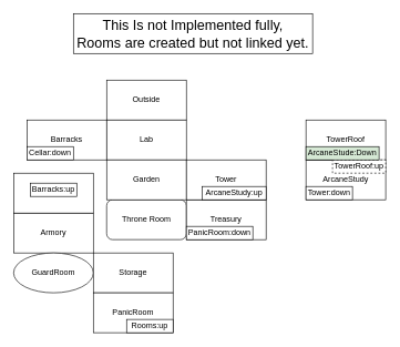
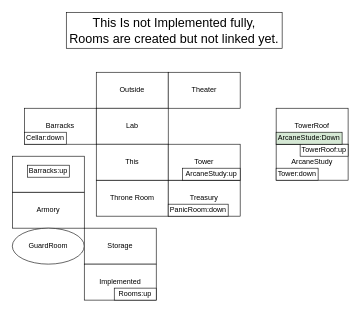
  <mxCell id="0" />
  <mxCell id="1" parent="0" />
- <mxCell id="2" value="Throne Room" style="whiteSpace=wrap;html=1;rounded=1;" parent="1" vertex="1"><mxGeometry x="160" y="300" width="120" height="60" as="geometry" /></mxCell>
+ <mxCell id="2" value="Throne Room" style="rounded=0;whiteSpace=wrap;html=1;" parent="1" vertex="1"><mxGeometry x="160" y="300" width="120" height="60" as="geometry" /></mxCell>
  <mxCell id="3" value="Outside" style="rounded=0;whiteSpace=wrap;html=1;" parent="1" vertex="1"><mxGeometry x="160" y="120" width="120" height="60" as="geometry" /></mxCell>
+ <mxCell id="4" value="Theater" style="rounded=0;whiteSpace=wrap;html=1;" parent="1" vertex="1"><mxGeometry x="280" y="120" width="120" height="60" as="geometry" /></mxCell>
  <mxCell id="5" value="Barracks" style="rounded=0;whiteSpace=wrap;html=1;" parent="1" vertex="1"><mxGeometry x="40" y="180" width="120" height="60" as="geometry" /></mxCell>
  <mxCell id="6" value="Lab" style="rounded=0;whiteSpace=wrap;html=1;" parent="1" vertex="1"><mxGeometry x="160" y="180" width="120" height="60" as="geometry" /></mxCell>
  <mxCell id="7" value="Treasury" style="rounded=0;whiteSpace=wrap;html=1;" parent="1" vertex="1"><mxGeometry x="280" y="300" width="120" height="60" as="geometry" /></mxCell>
- <mxCell id="8" value="Garden" style="rounded=0;whiteSpace=wrap;html=1;" parent="1" vertex="1"><mxGeometry x="160" y="240" width="120" height="60" as="geometry" /></mxCell>
+ <mxCell id="8" value="This" style="rounded=0;whiteSpace=wrap;html=1;" parent="1" vertex="1"><mxGeometry x="160" y="240" width="120" height="60" as="geometry" /></mxCell>
  <mxCell id="9" value="Armory" style="rounded=0;whiteSpace=wrap;html=1;" parent="1" vertex="1"><mxGeometry x="20" y="320" width="120" height="60" as="geometry" /></mxCell>
  <mxCell id="10" value="GuardRoom" style="ellipse;whiteSpace=wrap;html=1;" parent="1" vertex="1"><mxGeometry x="20" y="380" width="120" height="60" as="geometry" /></mxCell>
  <mxCell id="11" value="Storage" style="rounded=0;whiteSpace=wrap;html=1;" parent="1" vertex="1"><mxGeometry x="140" y="380" width="120" height="60" as="geometry" /></mxCell>
  <mxCell id="12" value="Cellar" style="rounded=0;whiteSpace=wrap;html=1;" parent="1" vertex="1"><mxGeometry x="20" y="260" width="120" height="60" as="geometry" /></mxCell>
- <mxCell id="13" value="PanicRoom" style="rounded=0;whiteSpace=wrap;html=1;" parent="1" vertex="1"><mxGeometry x="140" y="440" width="120" height="60" as="geometry" /></mxCell>
+ <mxCell id="13" value="Implemented" style="rounded=0;whiteSpace=wrap;html=1;" parent="1" vertex="1"><mxGeometry x="140" y="440" width="120" height="60" as="geometry" /></mxCell>
  <mxCell id="14" style="edgeStyle=none;rounded=0;orthogonalLoop=1;jettySize=auto;html=1;exitX=0.75;exitY=0;exitDx=0;exitDy=0;" parent="1" source="12" target="12" edge="1"><mxGeometry relative="1" as="geometry" /></mxCell>
  <mxCell id="15" value="Cellar:down" style="rounded=0;whiteSpace=wrap;html=1;" parent="1" vertex="1"><mxGeometry x="40" y="220" width="70" height="20" as="geometry" /></mxCell>
  <mxCell id="16" value="PanicRoom:down" style="rounded=0;whiteSpace=wrap;html=1;" parent="1" vertex="1"><mxGeometry x="280" y="340" width="100" height="20" as="geometry" /></mxCell>
  <mxCell id="17" value="Rooms:up" style="rounded=0;whiteSpace=wrap;html=1;" vertex="1" parent="1"><mxGeometry x="190" y="480" width="70" height="20" as="geometry" /></mxCell>
  <mxCell id="18" value="Barracks:up" style="rounded=0;whiteSpace=wrap;html=1;" vertex="1" parent="1"><mxGeometry x="45" y="275" width="70" height="20" as="geometry" /></mxCell>
  <mxCell id="19" value="Tower" style="rounded=0;whiteSpace=wrap;html=1;" vertex="1" parent="1"><mxGeometry x="280" y="240" width="120" height="60" as="geometry" /></mxCell>
  <mxCell id="20" value="ArcaneStudy" style="rounded=0;whiteSpace=wrap;html=1;" vertex="1" parent="1"><mxGeometry x="460" y="240" width="120" height="60" as="geometry" /></mxCell>
  <mxCell id="21" value="TowerRoof" style="rounded=0;whiteSpace=wrap;html=1;" vertex="1" parent="1"><mxGeometry x="460" y="180" width="120" height="60" as="geometry" /></mxCell>
  <mxCell id="22" value="ArcaneStudy:up" style="rounded=0;whiteSpace=wrap;html=1;" vertex="1" parent="1"><mxGeometry x="304" y="280" width="96" height="20" as="geometry" /></mxCell>
  <mxCell id="23" value="Tower:down" style="rounded=0;whiteSpace=wrap;html=1;" vertex="1" parent="1"><mxGeometry x="460" y="280" width="70" height="20" as="geometry" /></mxCell>
- <mxCell id="24" value="TowerRoof:up" style="rounded=0;whiteSpace=wrap;html=1;dashed=1;" vertex="1" parent="1"><mxGeometry x="500" y="240" width="80" height="20" as="geometry" /></mxCell>
+ <mxCell id="24" value="TowerRoof:up" style="rounded=0;whiteSpace=wrap;html=1;" vertex="1" parent="1"><mxGeometry x="500" y="240" width="80" height="20" as="geometry" /></mxCell>
  <mxCell id="25" value="ArcaneStude:Down" style="rounded=0;whiteSpace=wrap;html=1;fillColor=#d5e8d4;" vertex="1" parent="1"><mxGeometry x="460" y="220" width="110" height="20" as="geometry" /></mxCell>
  <mxCell id="26" value="&lt;font style=&quot;font-size: 21px;&quot;&gt;This Is not Implemented fully,&lt;br&gt;Rooms are created but not linked yet.&lt;/font&gt;" style="rounded=0;whiteSpace=wrap;html=1;" vertex="1" parent="1"><mxGeometry x="110" y="20" width="360" height="60" as="geometry" /></mxCell>
